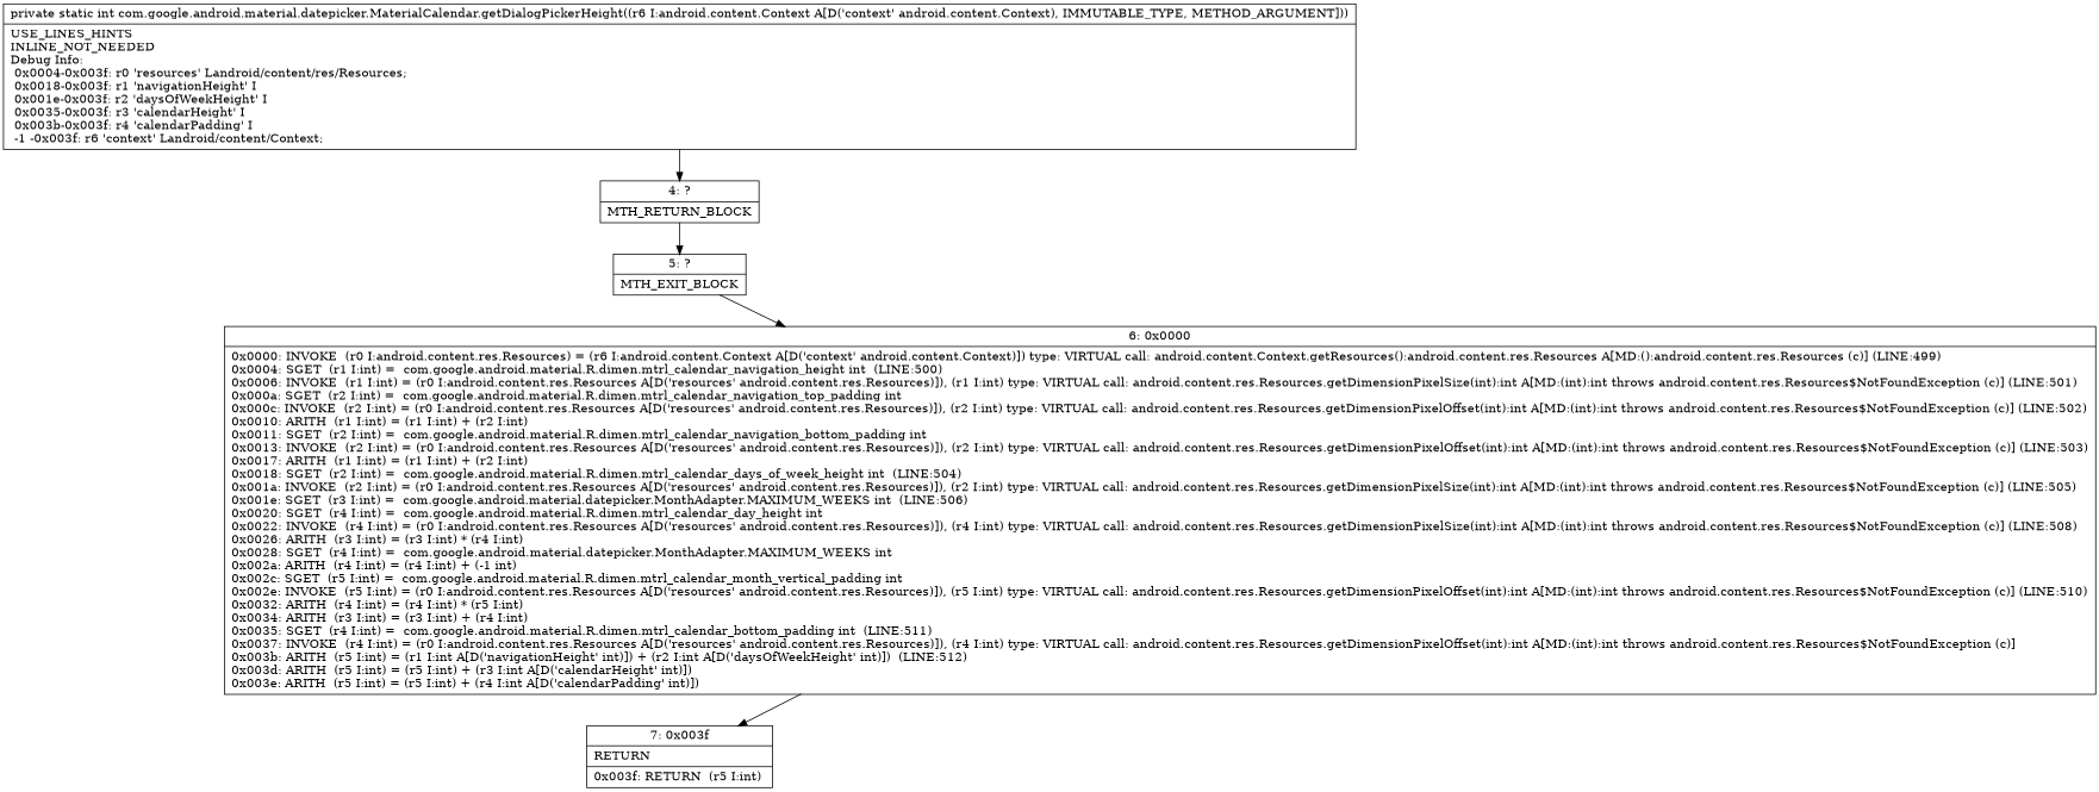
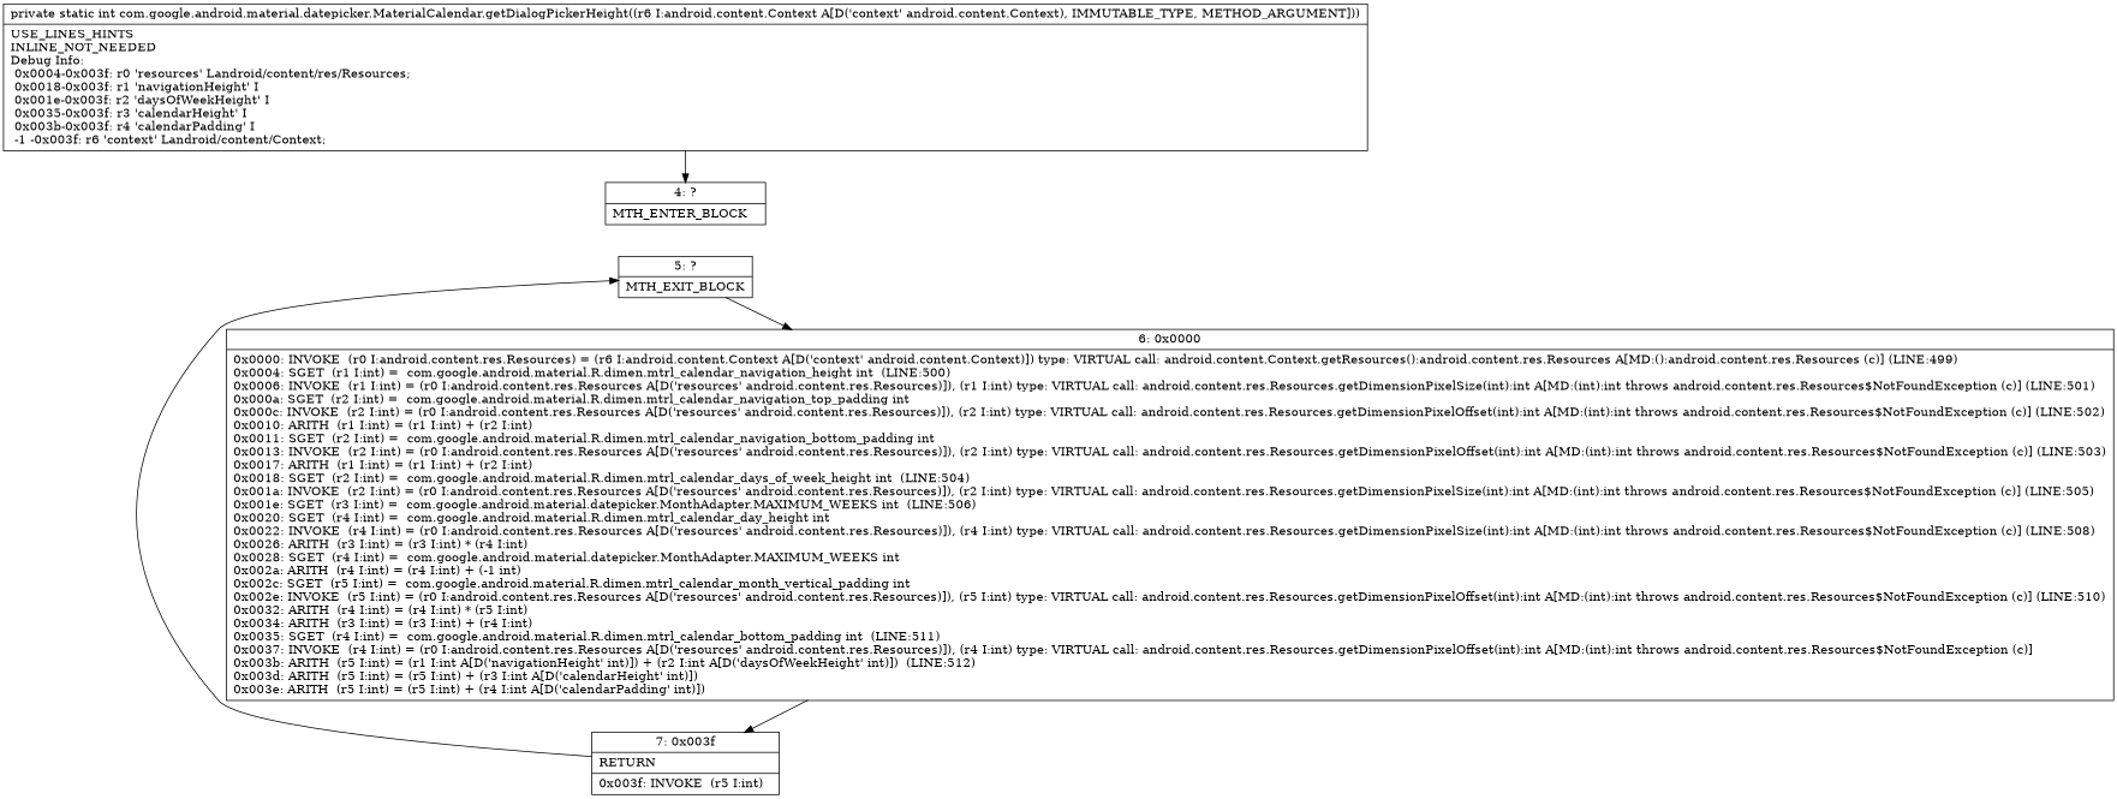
  digraph {
    node [shape=record]
-   n1 [label="{4\:\ ?|MTH_RETURN_BLOCK\l}"]
+   n1 [label="{4\:\ ?|MTH_ENTER_BLOCK\l}"]
    n2 [label="{6\:\ 0x0000|0x0000: INVOKE  (r0 I:android.content.res.Resources) = (r6 I:android.content.Context A[D('context' android.content.Context)]) type: VIRTUAL call: android.content.Context.getResources():android.content.res.Resources A[MD:():android.content.res.Resources (c)] (LINE:499)\l0x0004: SGET  (r1 I:int) =  com.google.android.material.R.dimen.mtrl_calendar_navigation_height int  (LINE:500)\l0x0006: INVOKE  (r1 I:int) = (r0 I:android.content.res.Resources A[D('resources' android.content.res.Resources)]), (r1 I:int) type: VIRTUAL call: android.content.res.Resources.getDimensionPixelSize(int):int A[MD:(int):int throws android.content.res.Resources$NotFoundException (c)] (LINE:501)\l0x000a: SGET  (r2 I:int) =  com.google.android.material.R.dimen.mtrl_calendar_navigation_top_padding int \l0x000c: INVOKE  (r2 I:int) = (r0 I:android.content.res.Resources A[D('resources' android.content.res.Resources)]), (r2 I:int) type: VIRTUAL call: android.content.res.Resources.getDimensionPixelOffset(int):int A[MD:(int):int throws android.content.res.Resources$NotFoundException (c)] (LINE:502)\l0x0010: ARITH  (r1 I:int) = (r1 I:int) + (r2 I:int) \l0x0011: SGET  (r2 I:int) =  com.google.android.material.R.dimen.mtrl_calendar_navigation_bottom_padding int \l0x0013: INVOKE  (r2 I:int) = (r0 I:android.content.res.Resources A[D('resources' android.content.res.Resources)]), (r2 I:int) type: VIRTUAL call: android.content.res.Resources.getDimensionPixelOffset(int):int A[MD:(int):int throws android.content.res.Resources$NotFoundException (c)] (LINE:503)\l0x0017: ARITH  (r1 I:int) = (r1 I:int) + (r2 I:int) \l0x0018: SGET  (r2 I:int) =  com.google.android.material.R.dimen.mtrl_calendar_days_of_week_height int  (LINE:504)\l0x001a: INVOKE  (r2 I:int) = (r0 I:android.content.res.Resources A[D('resources' android.content.res.Resources)]), (r2 I:int) type: VIRTUAL call: android.content.res.Resources.getDimensionPixelSize(int):int A[MD:(int):int throws android.content.res.Resources$NotFoundException (c)] (LINE:505)\l0x001e: SGET  (r3 I:int) =  com.google.android.material.datepicker.MonthAdapter.MAXIMUM_WEEKS int  (LINE:506)\l0x0020: SGET  (r4 I:int) =  com.google.android.material.R.dimen.mtrl_calendar_day_height int \l0x0022: INVOKE  (r4 I:int) = (r0 I:android.content.res.Resources A[D('resources' android.content.res.Resources)]), (r4 I:int) type: VIRTUAL call: android.content.res.Resources.getDimensionPixelSize(int):int A[MD:(int):int throws android.content.res.Resources$NotFoundException (c)] (LINE:508)\l0x0026: ARITH  (r3 I:int) = (r3 I:int) * (r4 I:int) \l0x0028: SGET  (r4 I:int) =  com.google.android.material.datepicker.MonthAdapter.MAXIMUM_WEEKS int \l0x002a: ARITH  (r4 I:int) = (r4 I:int) + (\-1 int) \l0x002c: SGET  (r5 I:int) =  com.google.android.material.R.dimen.mtrl_calendar_month_vertical_padding int \l0x002e: INVOKE  (r5 I:int) = (r0 I:android.content.res.Resources A[D('resources' android.content.res.Resources)]), (r5 I:int) type: VIRTUAL call: android.content.res.Resources.getDimensionPixelOffset(int):int A[MD:(int):int throws android.content.res.Resources$NotFoundException (c)] (LINE:510)\l0x0032: ARITH  (r4 I:int) = (r4 I:int) * (r5 I:int) \l0x0034: ARITH  (r3 I:int) = (r3 I:int) + (r4 I:int) \l0x0035: SGET  (r4 I:int) =  com.google.android.material.R.dimen.mtrl_calendar_bottom_padding int  (LINE:511)\l0x0037: INVOKE  (r4 I:int) = (r0 I:android.content.res.Resources A[D('resources' android.content.res.Resources)]), (r4 I:int) type: VIRTUAL call: android.content.res.Resources.getDimensionPixelOffset(int):int A[MD:(int):int throws android.content.res.Resources$NotFoundException (c)]\l0x003b: ARITH  (r5 I:int) = (r1 I:int A[D('navigationHeight' int)]) + (r2 I:int A[D('daysOfWeekHeight' int)])  (LINE:512)\l0x003d: ARITH  (r5 I:int) = (r5 I:int) + (r3 I:int A[D('calendarHeight' int)]) \l0x003e: ARITH  (r5 I:int) = (r5 I:int) + (r4 I:int A[D('calendarPadding' int)]) \l}"]
-   n3 [label="{7\:\ 0x003f|RETURN\l|0x003f: RETURN  (r5 I:int) \l}"]
+   n3 [label="{7\:\ 0x003f|RETURN\l|0x003f: INVOKE  (r5 I:int) \l}"]
    n4 [label="{5\:\ ?|MTH_EXIT_BLOCK\l}"]
    n5 [label="{private static int com.google.android.material.datepicker.MaterialCalendar.getDialogPickerHeight((r6 I:android.content.Context A[D('context' android.content.Context), IMMUTABLE_TYPE, METHOD_ARGUMENT]))  | USE_LINES_HINTS\lINLINE_NOT_NEEDED\lDebug Info:\l  0x0004\-0x003f: r0 'resources' Landroid\/content\/res\/Resources;\l  0x0018\-0x003f: r1 'navigationHeight' I\l  0x001e\-0x003f: r2 'daysOfWeekHeight' I\l  0x0035\-0x003f: r3 'calendarHeight' I\l  0x003b\-0x003f: r4 'calendarPadding' I\l  \-1 \-0x003f: r6 'context' Landroid\/content\/Context;\l}"]
    n2 -> n3
-   n1 -> n4
+   n3 -> n4
    n4 -> n2
    n5 -> n1
  }
